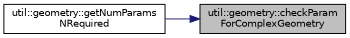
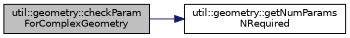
  digraph {
    rankdir=LR
    node [color=black fontname=Helvetica fontsize=10 shape=record style=filled]
    n1 [fillcolor=grey75 fontcolor=black height=0.2 label="util::geometry::checkParam\lForComplexGeometry" width=0.4]
    n2 [fillcolor=white height=0.2 label="util::geometry::getNumParams\lNRequired" width=0.4]
-   n2 -> n1 [color=midnightblue fontname=Helvetica fontsize=10 labelfontname=Helvetica labelfontsize=10 style=solid]
+   n1 -> n2 [color=midnightblue fontname=Helvetica fontsize=10 labelfontname=Helvetica labelfontsize=10 style=solid]
  }
